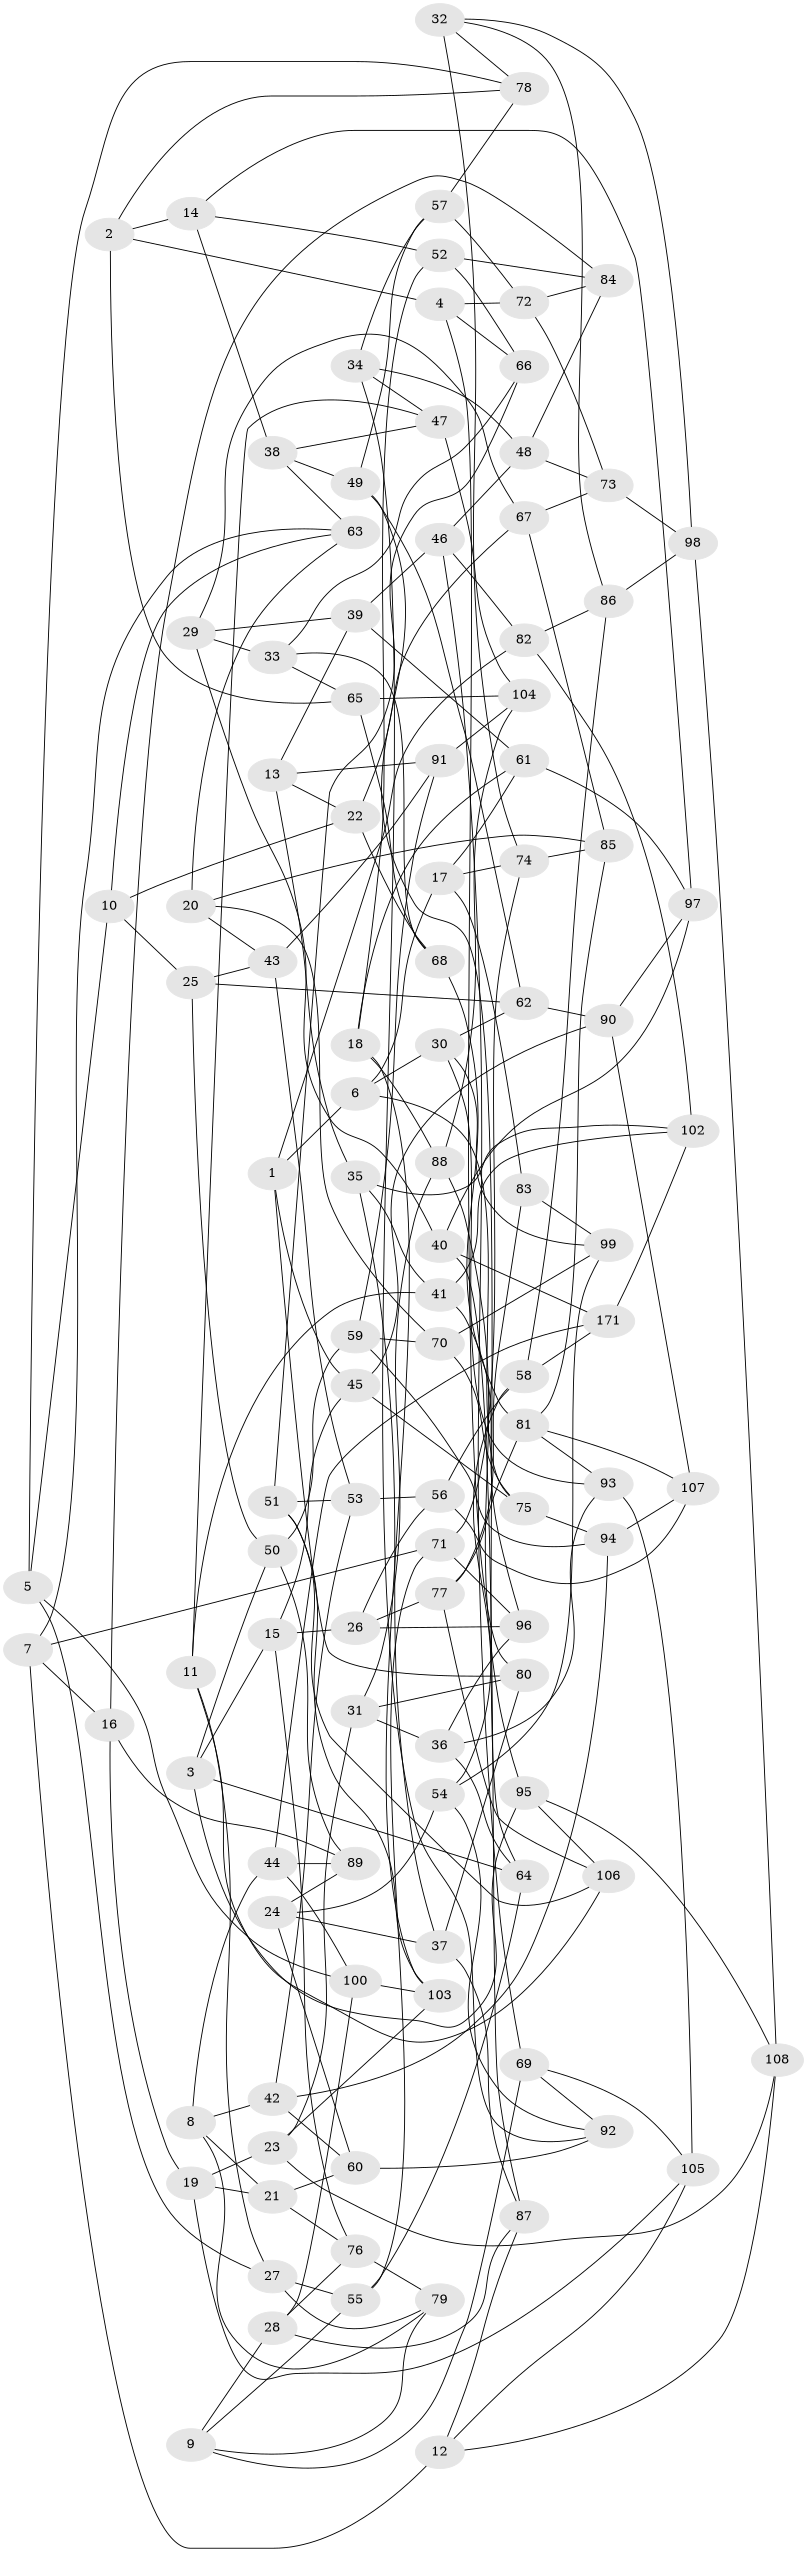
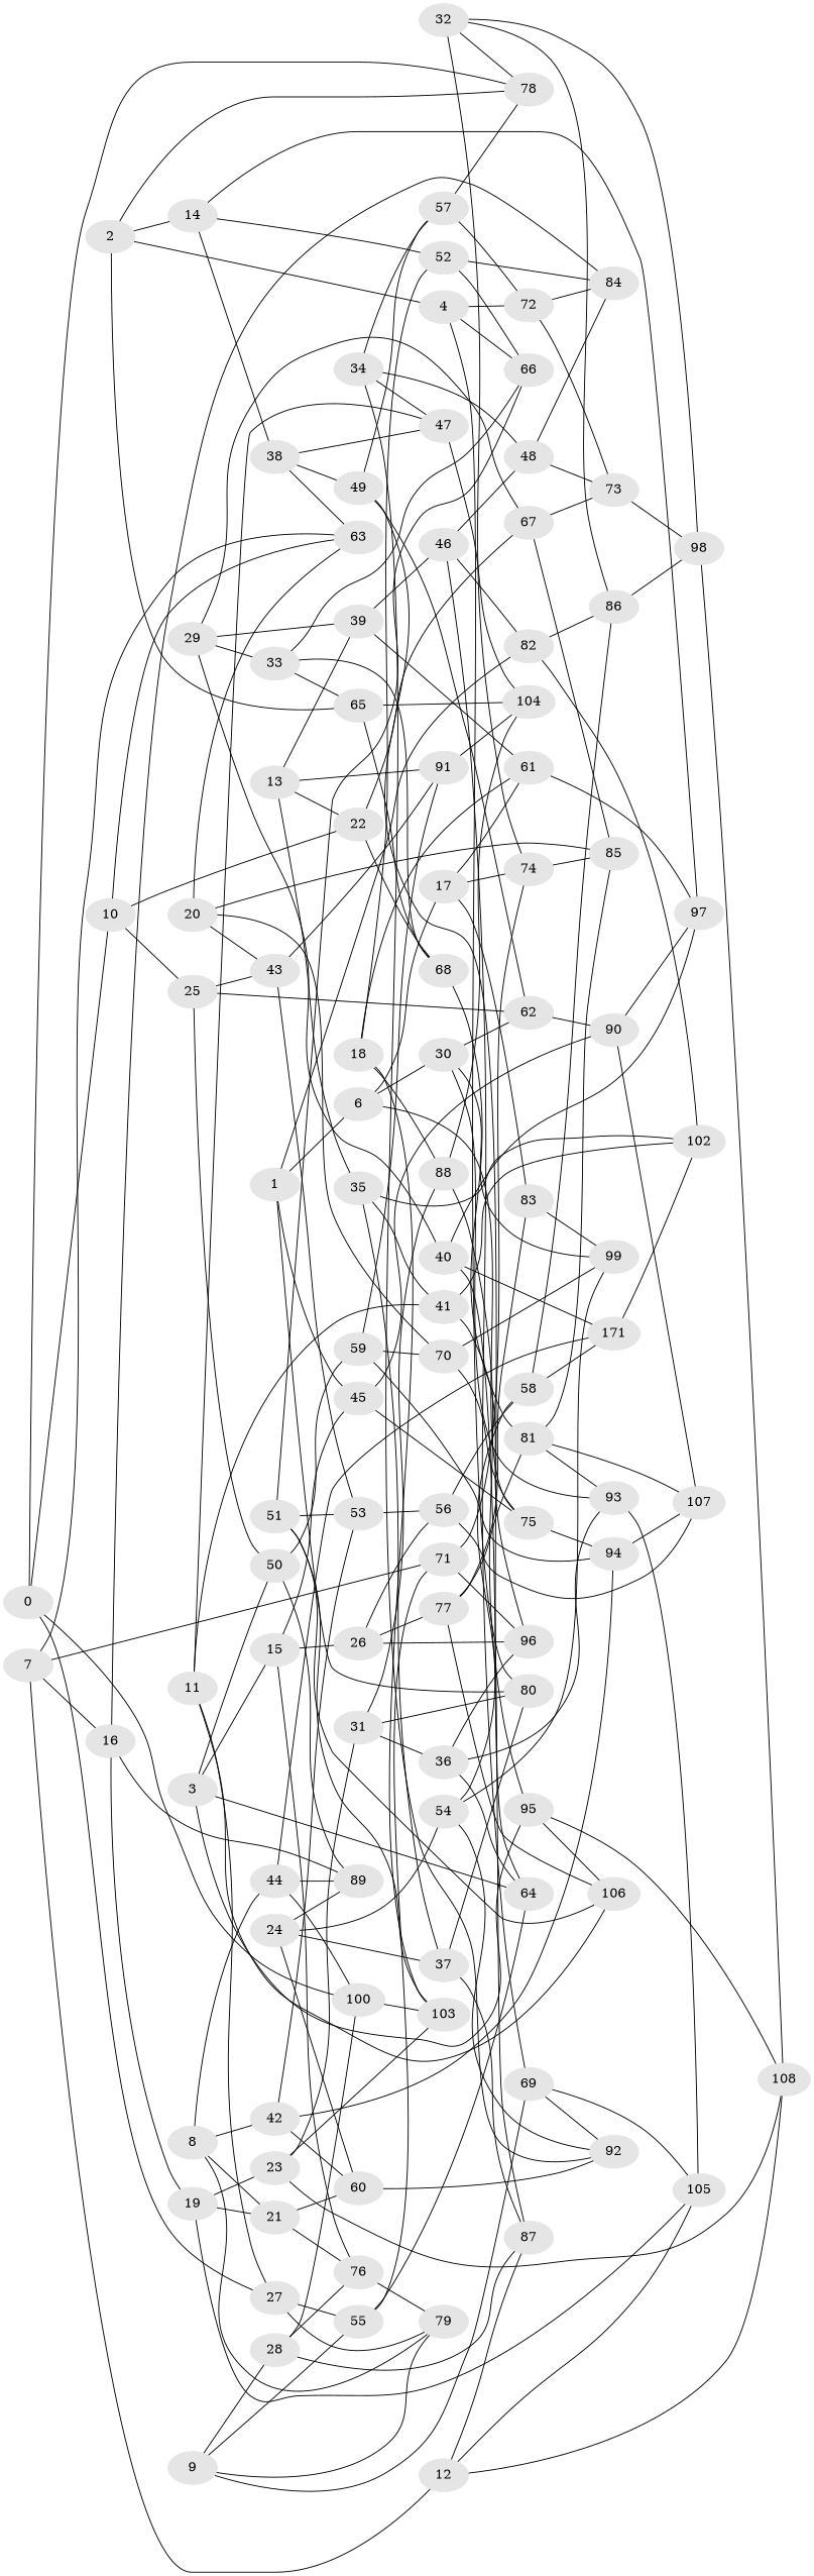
  graph {
    rankdir=LR
    node [color=gray90 style=filled]
    1
    6
    45
    80
    82
    17
    30
    75
    90
    86
    102
    2
    4
    14
    65
    78
    66
    72
    38
    52
    97
    68
    104
    3
    15
    50
    64
    95
    26
    76
    89
    59
    106
    108
    84
    73
-   5
+   5 [label=0]
    10
    27
    100
    63
    22
    25
    79
    55
    103
    61
    74
    83
    62
    93
    99
    94
    7
    12
    16
    71
    87
    105
    19
    96
    8
    21
    42
    44
    60
    53
    n68 [label=171]
    9
    28
    69
    92
    67
    43
    11
    41
    47
    13
    35
    39
    91
    37
    46
    49
    56
    77
    23
    85
    18
    88
    31
    20
    70
    81
    36
    24
    54
    58
    107
    29
    33
    40
    32
    98
    34
    48
    57
    51
    1 -- 6
    1 -- 45
    1 -- 80
    1 -- 82
    6 -- 17
    6 -- 30
    6 -- 75
    45 -- 75
    45 -- 90
    82 -- 86
    82 -- 102
    17 -- 61
    17 -- 74
    17 -- 83
    30 -- 62
    30 -- 93
    30 -- 99
    75 -- 94
    90 -- 97
    90 -- 107
    86 -- 98
    2 -- 4
    2 -- 14
    2 -- 65
    2 -- 78
    4 -- 80
    4 -- 66
    4 -- 72
    14 -- 38
    14 -- 52
    14 -- 97
    65 -- 68
    65 -- 104
    72 -- 84
    72 -- 73
    38 -- 63
    38 -- 47
    38 -- 49
    52 -- 66
    52 -- 84
    68 -- 81
    3 -- 15
    3 -- 50
    3 -- 64
    3 -- 95
    15 -- 45
    15 -- 26
    15 -- 76
    50 -- 89
    50 -- 59
    95 -- 106
    95 -- 108
    26 -- 96
    26 -- 56
    26 -- 77
    76 -- 79
    59 -- 94
    59 -- 91
    59 -- 70
    73 -- 98
    5 -- 78
    5 -- 10
    5 -- 27
    5 -- 100
    10 -- 63
    10 -- 22
    10 -- 25
    27 -- 79
    27 -- 55
    100 -- 103
    22 -- 68
    22 -- 67
    25 -- 50
    25 -- 62
    25 -- 43
    55 -- 64
    55 -- 71
    61 -- 97
    74 -- 85
    83 -- 99
    62 -- 90
    93 -- 105
    94 -- 107
    7 -- 63
    7 -- 12
    7 -- 16
    7 -- 71
    12 -- 108
    12 -- 87
    12 -- 105
    16 -- 89
    16 -- 84
    16 -- 19
    71 -- 74
    71 -- 96
    19 -- 105
    19 -- 21
    19 -- 23
    8 -- 79
    8 -- 21
    8 -- 42
    8 -- 44
    21 -- 76
    21 -- 60
    42 -- 94
    42 -- 60
    42 -- 53
    44 -- 89
    44 -- 100
    44 -- n68
    60 -- 92
    53 -- 56
    n68 -- 102
    9 -- 79
    9 -- 55
    9 -- 28
    9 -- 69
    28 -- 76
    28 -- 100
    28 -- 87
    69 -- 105
    69 -- 92
    67 -- 73
    67 -- 85
    43 -- 53
    43 -- 91
    11 -- 106
    11 -- 27
    11 -- 41
    11 -- 47
    41 -- 102
    41 -- 96
    47 -- 104
    13 -- 22
    13 -- 35
    13 -- 39
    13 -- 91
    35 -- 102
    35 -- 41
    35 -- 37
    39 -- 61
    39 -- 46
    91 -- 104
    37 -- 80
    37 -- 87
    46 -- 82
    46 -- 69
    46 -- 48
    49 -- 64
    49 -- 62
    49 -- 57
    56 -- 58
    56 -- 107
    77 -- 106
    77 -- 83
    77 -- 81
    23 -- 108
    23 -- 103
    23 -- 31
    18 -- 52
    18 -- 103
    18 -- 61
    18 -- 88
    88 -- 104
    88 -- 95
    31 -- 80
    31 -- 88
    31 -- 36
    20 -- 63
    20 -- 43
    20 -- 85
    20 -- 70
    70 -- 75
    70 -- 99
    81 -- 93
    81 -- 85
    81 -- 107
    36 -- 64
    36 -- 93
    36 -- 96
    24 -- 89
    24 -- 60
    24 -- 37
    24 -- 54
    54 -- 99
    54 -- 92
    54 -- 58
    58 -- 86
    58 -- n68
    29 -- 67
    29 -- 39
    29 -- 33
    29 -- 40
    33 -- 65
    33 -- 66
    33 -- 68
    40 -- 97
    40 -- 87
    40 -- n68
    32 -- 86
    32 -- 78
    32 -- 74
    32 -- 98
    98 -- 108
    34 -- 92
    34 -- 47
    34 -- 48
    34 -- 57
    48 -- 84
    48 -- 73
    57 -- 78
    57 -- 72
    51 -- 66
    51 -- 106
    51 -- 103
    51 -- 53
  }
